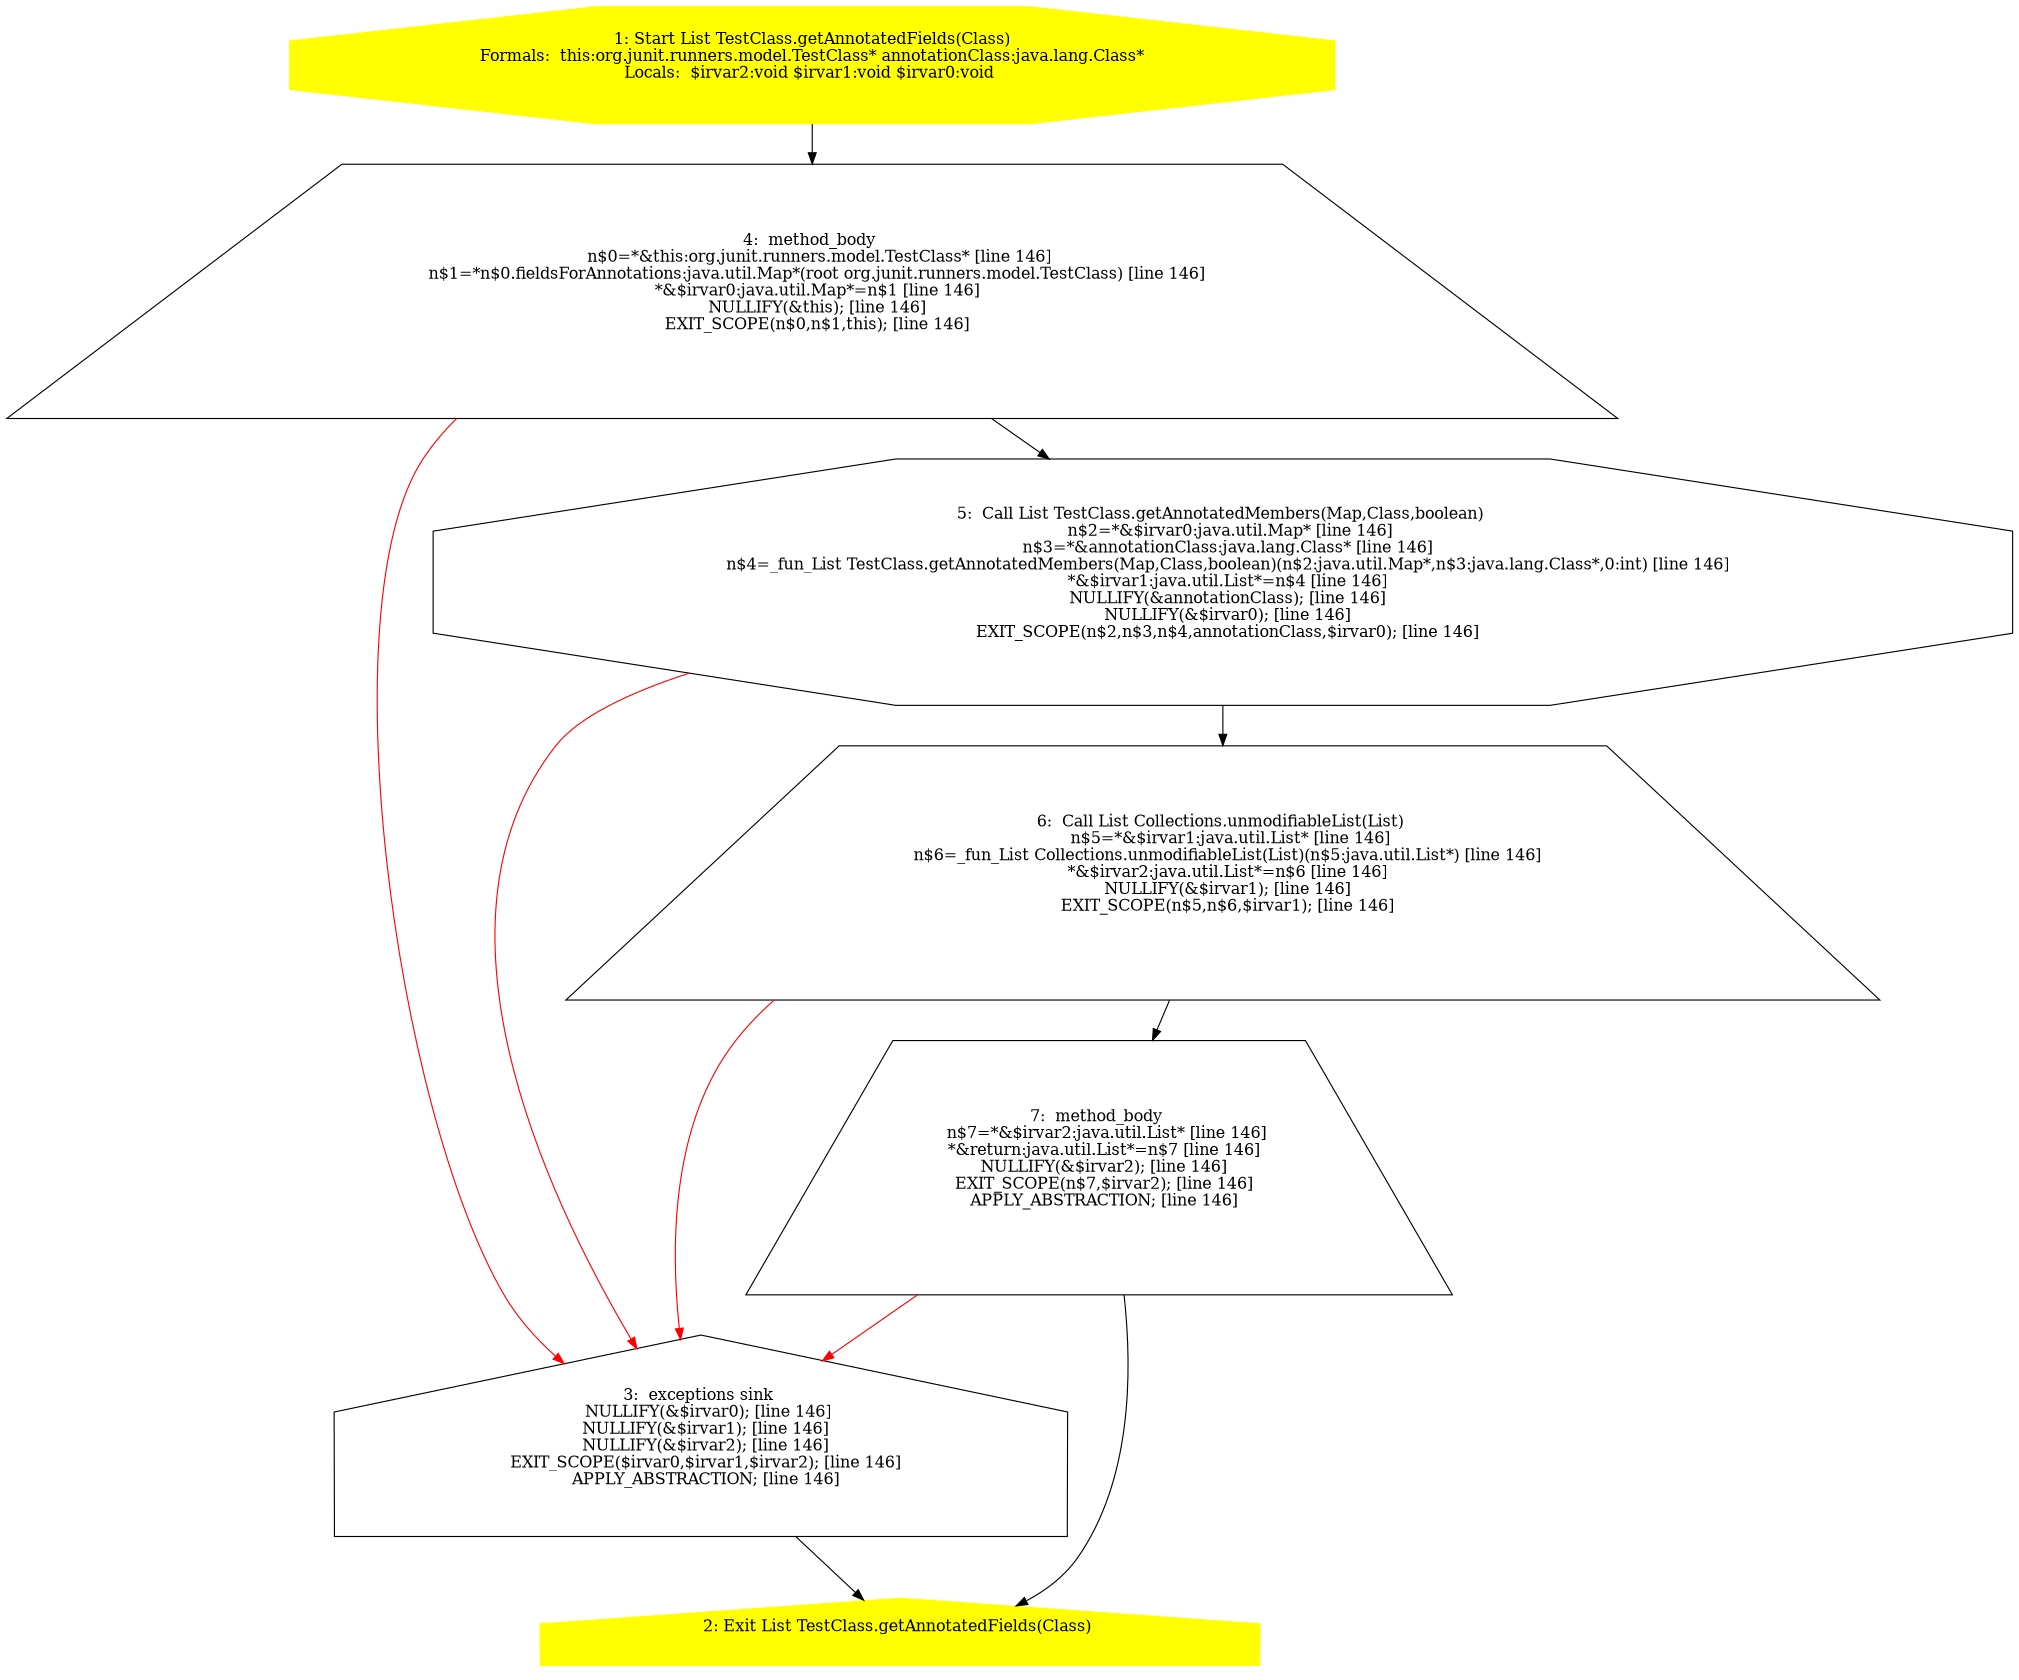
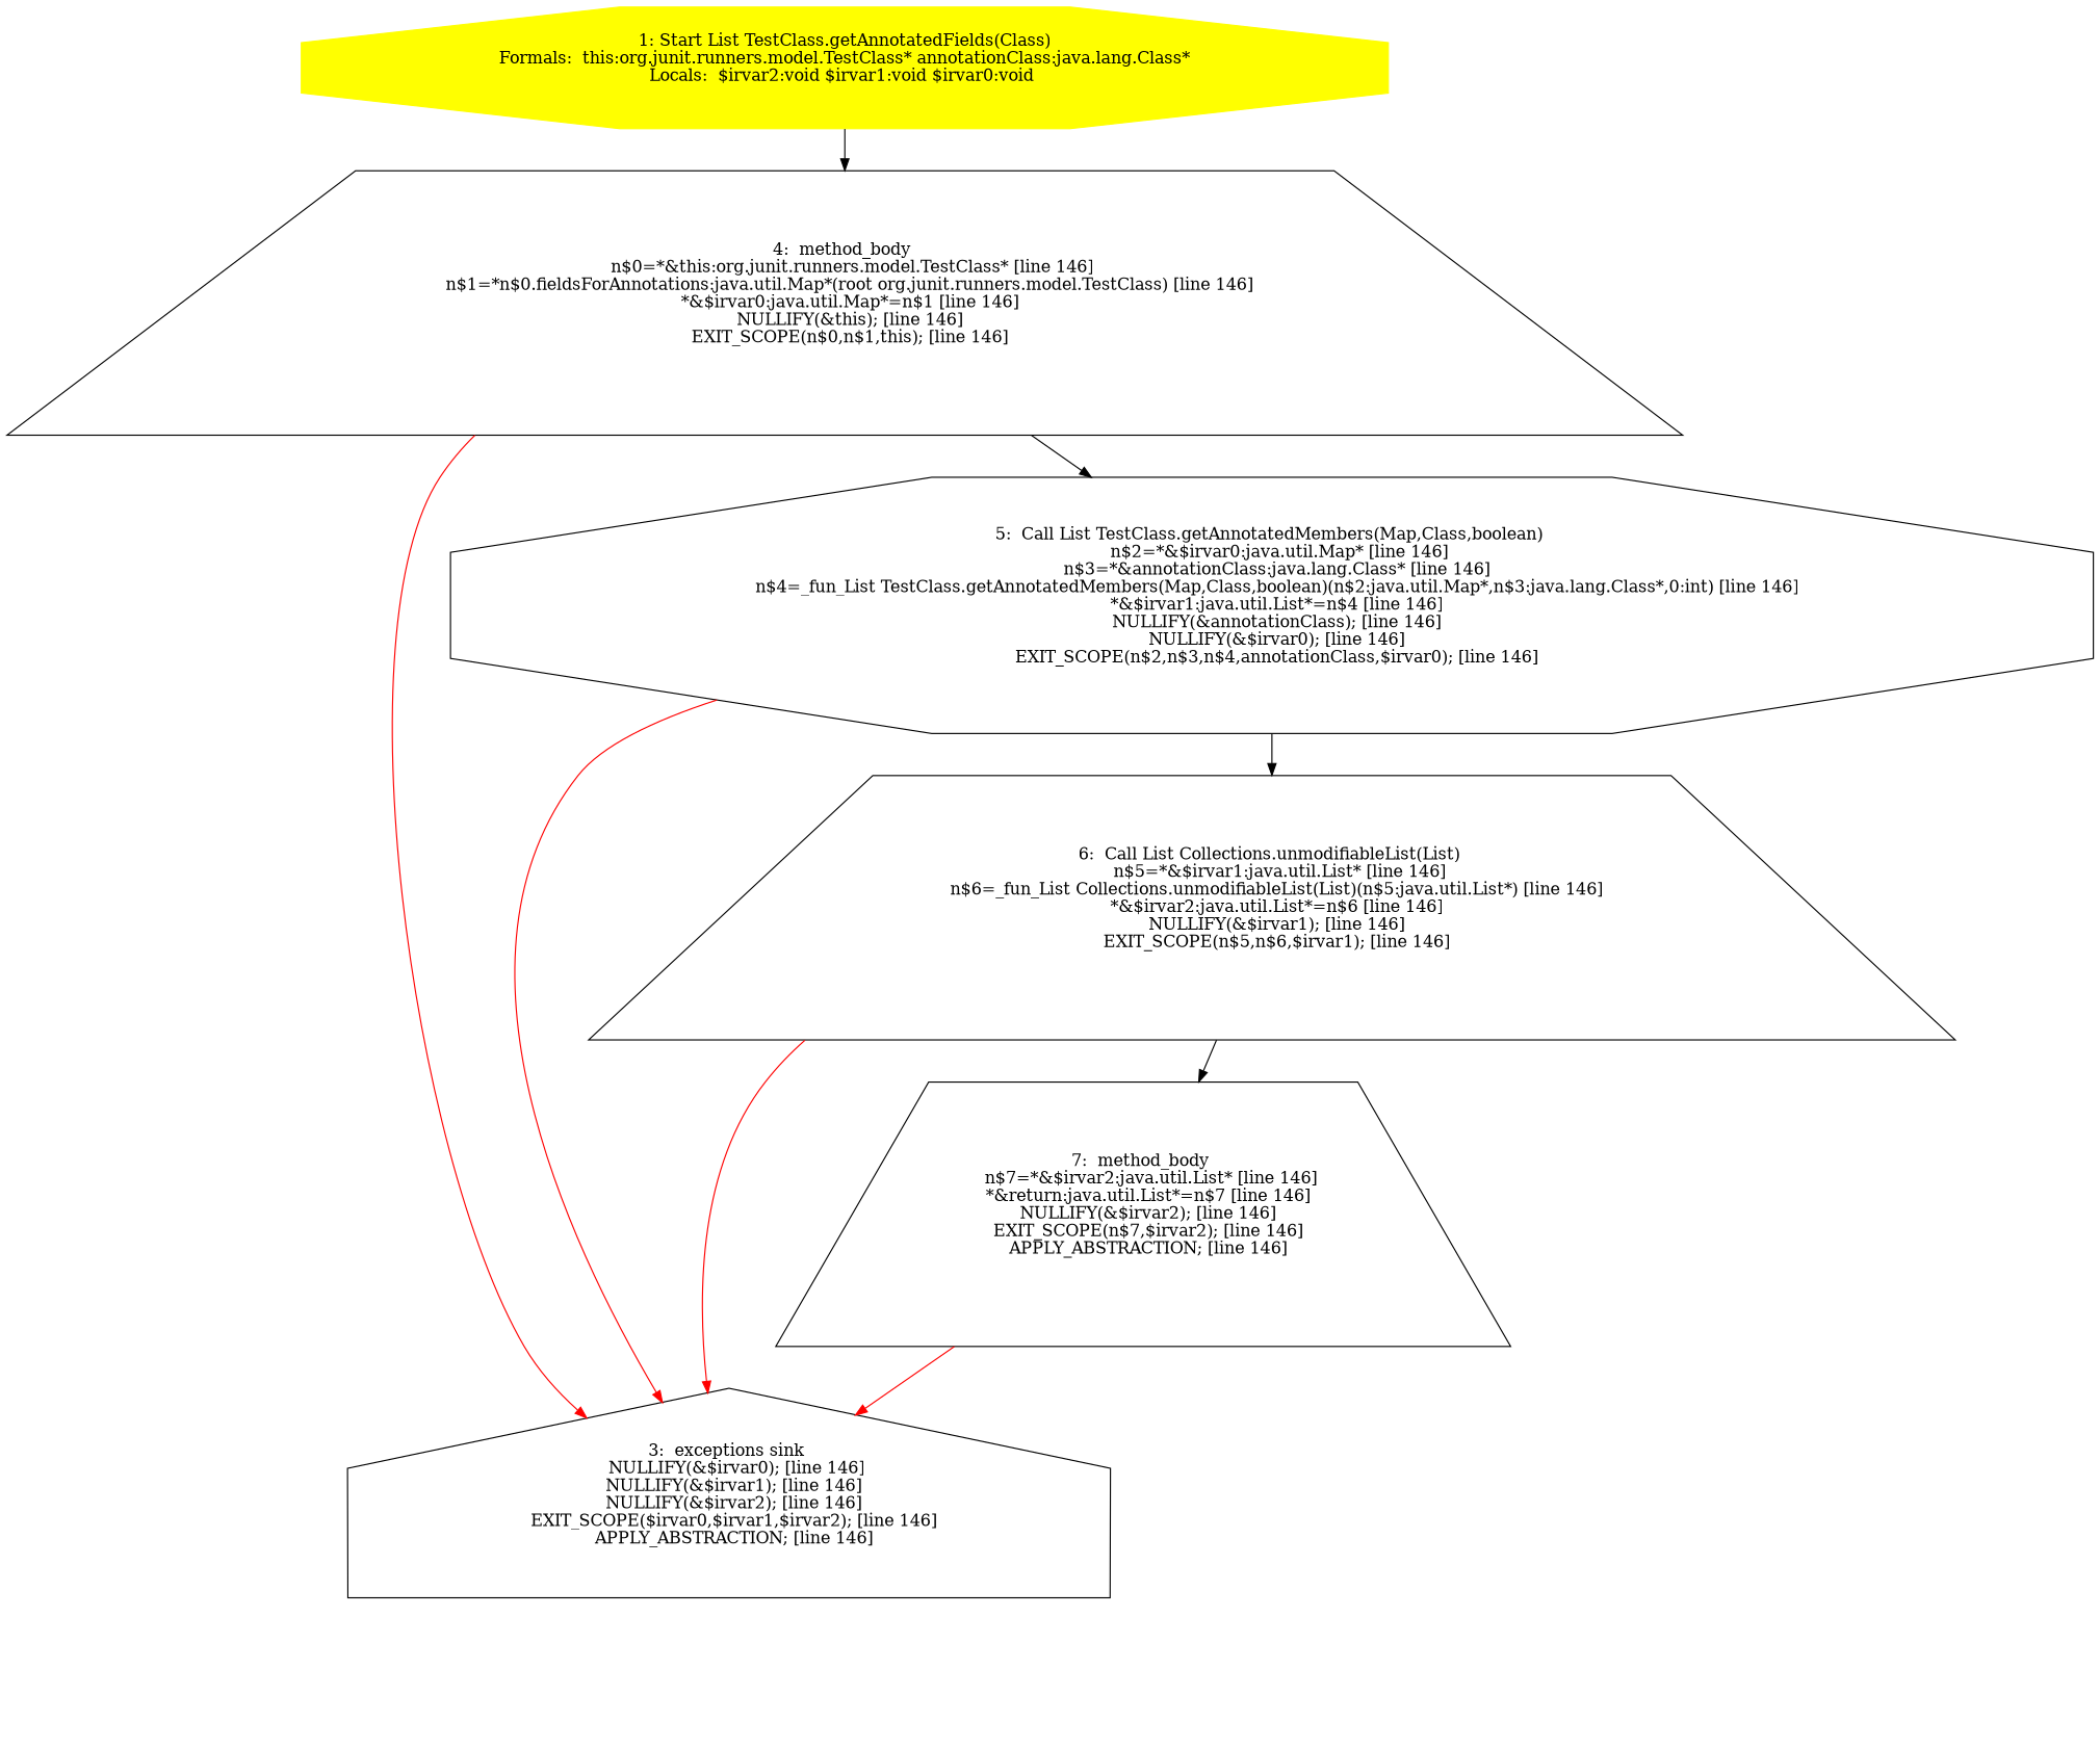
  digraph {
    node [shape=trapezium]
    n1 [color=yellow label="1: Start List TestClass.getAnnotatedFields(Class)\nFormals:  this:org.junit.runners.model.TestClass* annotationClass:java.lang.Class*\nLocals:  $irvar2:void $irvar1:void $irvar0:void \n  " style=filled shape=octagon]
    n2 [label="4:  method_body \n   n$0=*&this:org.junit.runners.model.TestClass* [line 146]\n  n$1=*n$0.fieldsForAnnotations:java.util.Map*(root org.junit.runners.model.TestClass) [line 146]\n  *&$irvar0:java.util.Map*=n$1 [line 146]\n  NULLIFY(&this); [line 146]\n  EXIT_SCOPE(n$0,n$1,this); [line 146]\n "]
    n3 [label="3:  exceptions sink \n   NULLIFY(&$irvar0); [line 146]\n  NULLIFY(&$irvar1); [line 146]\n  NULLIFY(&$irvar2); [line 146]\n  EXIT_SCOPE($irvar0,$irvar1,$irvar2); [line 146]\n  APPLY_ABSTRACTION; [line 146]\n " shape=house]
    n4 [label="5:  Call List TestClass.getAnnotatedMembers(Map,Class,boolean) \n   n$2=*&$irvar0:java.util.Map* [line 146]\n  n$3=*&annotationClass:java.lang.Class* [line 146]\n  n$4=_fun_List TestClass.getAnnotatedMembers(Map,Class,boolean)(n$2:java.util.Map*,n$3:java.lang.Class*,0:int) [line 146]\n  *&$irvar1:java.util.List*=n$4 [line 146]\n  NULLIFY(&annotationClass); [line 146]\n  NULLIFY(&$irvar0); [line 146]\n  EXIT_SCOPE(n$2,n$3,n$4,annotationClass,$irvar0); [line 146]\n " shape=octagon]
-   n5 [color=yellow label="2: Exit List TestClass.getAnnotatedFields(Class) \n  " style=filled shape=house]
    n6 [label="6:  Call List Collections.unmodifiableList(List) \n   n$5=*&$irvar1:java.util.List* [line 146]\n  n$6=_fun_List Collections.unmodifiableList(List)(n$5:java.util.List*) [line 146]\n  *&$irvar2:java.util.List*=n$6 [line 146]\n  NULLIFY(&$irvar1); [line 146]\n  EXIT_SCOPE(n$5,n$6,$irvar1); [line 146]\n "]
    n7 [label="7:  method_body \n   n$7=*&$irvar2:java.util.List* [line 146]\n  *&return:java.util.List*=n$7 [line 146]\n  NULLIFY(&$irvar2); [line 146]\n  EXIT_SCOPE(n$7,$irvar2); [line 146]\n  APPLY_ABSTRACTION; [line 146]\n "]
    n1 -> n2
    n2 -> n3 [color=red]
    n2 -> n4
-   n3 -> n5
    n4 -> n3 [color=red]
    n4 -> n6
    n6 -> n3 [color=red]
    n6 -> n7
    n7 -> n3 [color=red]
-   n7 -> n5
  }
